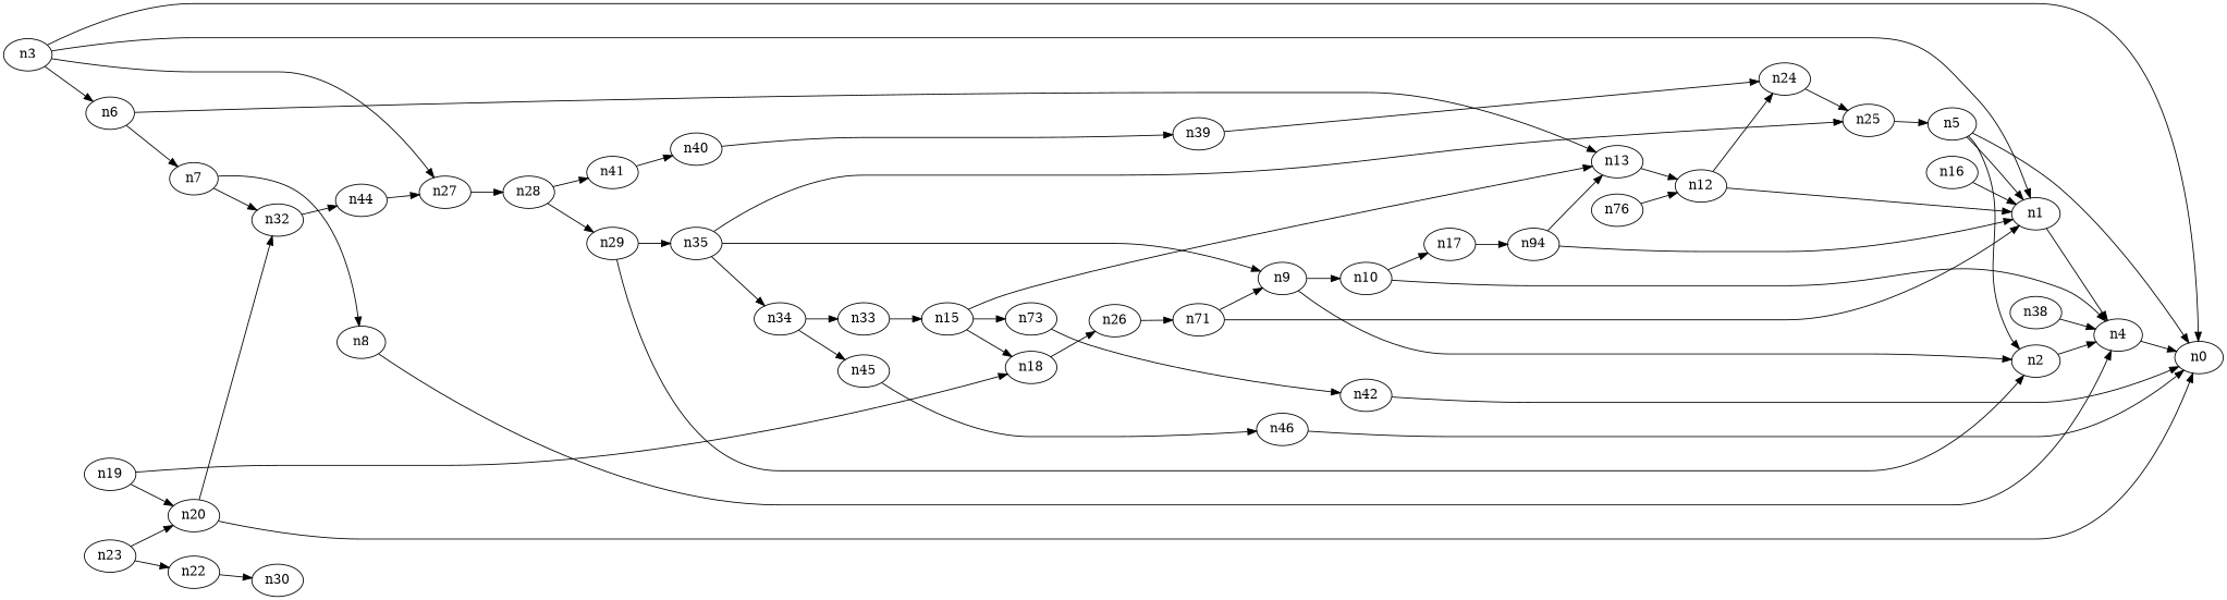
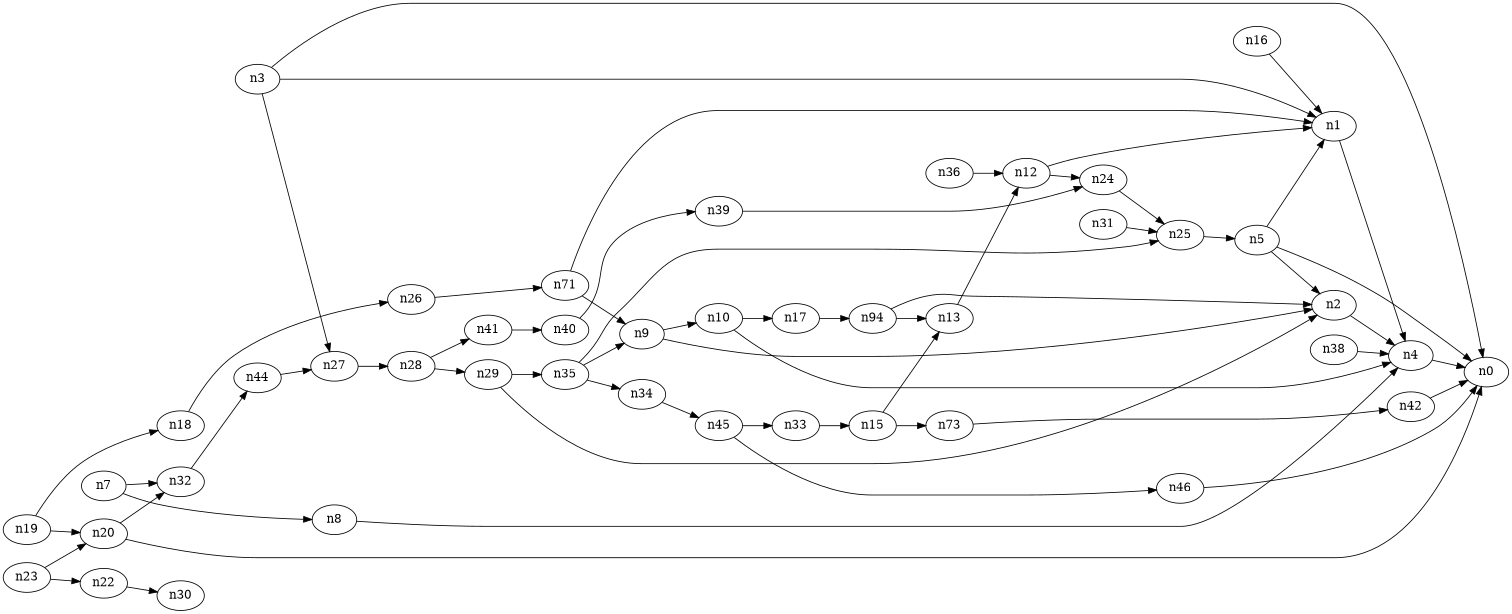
  digraph {
    rankdir=LR
    n1
    n4
    n0
    n2
    n3
-   n6
    n27
    n7
    n13
    n28
    n8
    n32
    n12
    n29
    n41
    n5
    n44
    n24
    n19
    n18
    n20
    n26
    n9
    n10
    n17
    n14 [label=n94]
-   n36 [label=n76]
+   n36
    n11 [label=n71]
    n25
    n15
    n43 [label=n73]
    n16
    n42
    n23
    n22
    n30
    n38
+   n31
    n35
    n40
    n34
    n39
    n33
    n45
    n46
    n1 -> n4
    n4 -> n0
    n2 -> n4
    n3 -> n1
    n3 -> n0
-   n3 -> n6
    n3 -> n27
-   n6 -> n7
-   n6 -> n13
    n27 -> n28
    n7 -> n8
    n7 -> n32
    n13 -> n12
    n28 -> n29
    n28 -> n41
    n8 -> n4
    n32 -> n44
    n12 -> n1
    n12 -> n24
    n29 -> n2
    n29 -> n35
    n41 -> n40
    n5 -> n1
    n5 -> n0
    n5 -> n2
    n44 -> n27
    n24 -> n25
    n19 -> n18
    n19 -> n20
    n18 -> n26
    n20 -> n0
    n20 -> n32
    n26 -> n11
    n9 -> n2
    n9 -> n10
    n10 -> n4
    n10 -> n17
    n17 -> n14
-   n14 -> n1
+   n14 -> n2
    n14 -> n13
    n36 -> n12
    n11 -> n1
    n11 -> n9
    n25 -> n5
    n15 -> n13
-   n15 -> n18
    n15 -> n43
    n43 -> n42
    n16 -> n1
    n42 -> n0
    n23 -> n20
    n23 -> n22
    n22 -> n30
    n38 -> n4
+   n31 -> n25
    n35 -> n9
    n35 -> n25
    n35 -> n34
    n40 -> n39
-   n34 -> n33
+   n45 -> n33
    n34 -> n45
    n39 -> n24
    n33 -> n15
    n45 -> n46
    n46 -> n0
  }
